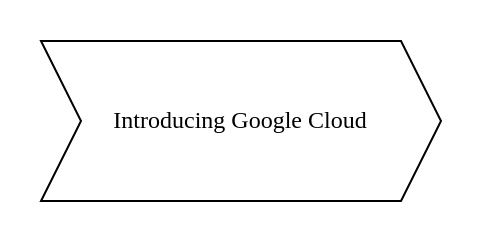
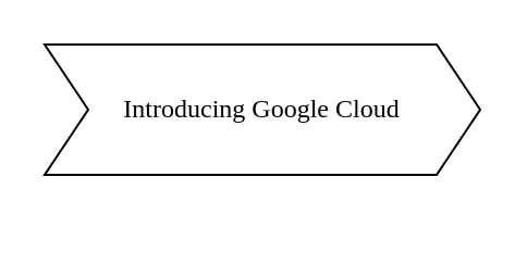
  <mxCell id="0" />
  <mxCell id="1" parent="0" />
- <mxCell id="2" value="Introducing Google Cloud" style="shape=step;perimeter=stepPerimeter;whiteSpace=wrap;html=1;fixedSize=1;hachureGap=4;fontFamily=Architects Daughter;fontSource=https%3A%2F%2Ffonts.googleapis.com%2Fcss%3Ffamily%3DArchitects%2BDaughter;" vertex="1" parent="1"><mxGeometry x="20" y="20" width="200" height="80" as="geometry" /></mxCell>
+ <mxCell id="2" value="Introducing Google Cloud" style="shape=step;perimeter=stepPerimeter;whiteSpace=wrap;html=1;fixedSize=1;hachureGap=4;fontFamily=Architects Daughter;fontSource=https%3A%2F%2Ffonts.googleapis.com%2Fcss%3Ffamily%3DArchitects%2BDaughter;" vertex="1" parent="1"><mxGeometry x="20" y="20" width="200" height="60" as="geometry" /></mxCell>
